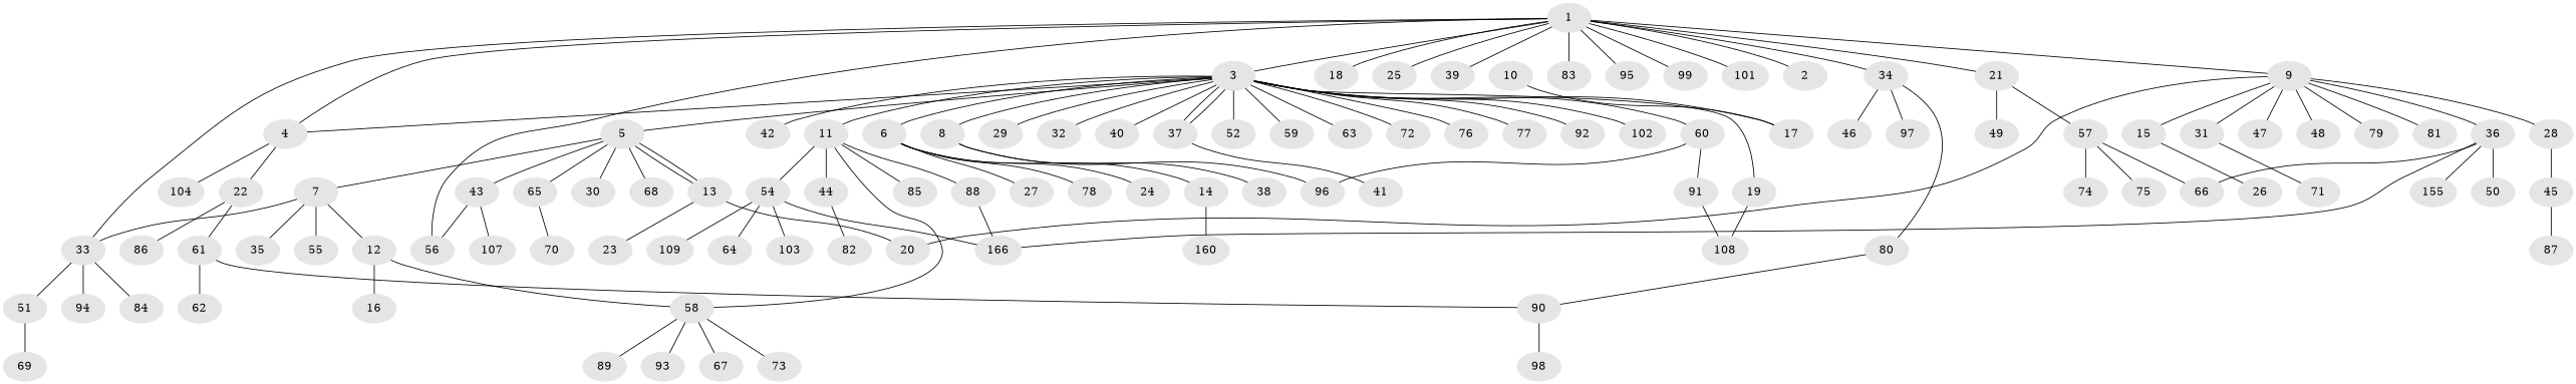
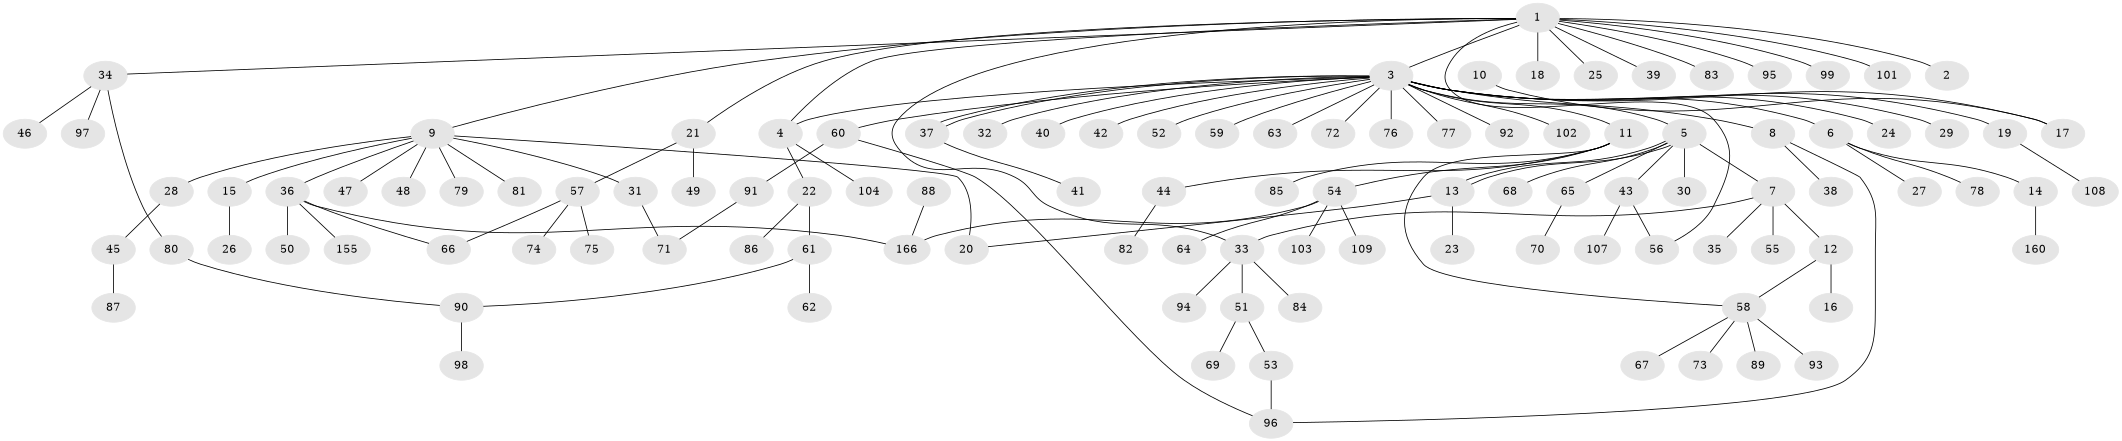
  graph {
    node [color=gray90 style=filled]
    1
    2
    3
    4
    9
    18
    21
    25
    33
    34
    39
    56
    83
    95
    99
    101
    5
    6
    8
    11
    17
    19
    24
    29
    32
    37
    40
    42
    52
    59
    60
    63
    72
    76
    77
    92
    102
    22
    104
    15
    20
    28
    31
    36
    47
    48
    79
    81
    49
    57
    51
    84
    94
    46
    80
    97
    10
    7
    13
    30
    43
    65
    68
    14
    27
    78
    38
    96
    44
    54
    58
    85
    88
    108
    41
    91
    61
    86
    12
    35
    55
    23
    107
    70
    n85 [label=160]
    16
    26
    45
    71
    50
    66
    n92 [label=155]
    n93 [label=166]
    82
    64
    103
    109
    67
    73
    89
    93
    74
    75
    62
    90
    87
+   53
    69
    98
    1 -- 2
    1 -- 3
    1 -- 4
    1 -- 9
    1 -- 18
    1 -- 21
    1 -- 25
    1 -- 33
    1 -- 34
    1 -- 39
    1 -- 56
    1 -- 83
    1 -- 95
    1 -- 99
    1 -- 101
    3 -- 4
    3 -- 5
    3 -- 6
    3 -- 8
    3 -- 11
    3 -- 17
    3 -- 19
-   6 -- 24
+   3 -- 24
    3 -- 29
    3 -- 32
    3 -- 37
    3 -- 37
    3 -- 40
    3 -- 42
    3 -- 52
    3 -- 59
    3 -- 60
    3 -- 63
    3 -- 72
    3 -- 76
    3 -- 77
    3 -- 92
    3 -- 102
    4 -- 22
    4 -- 104
    9 -- 15
    9 -- 20
    9 -- 28
    9 -- 31
    9 -- 36
    9 -- 47
    9 -- 48
    9 -- 79
    9 -- 81
    21 -- 49
    21 -- 57
    33 -- 51
    33 -- 84
    33 -- 94
    34 -- 46
    34 -- 80
    34 -- 97
    5 -- 7
    5 -- 13
    5 -- 13
    5 -- 30
    5 -- 43
    5 -- 65
    5 -- 68
    6 -- 14
    6 -- 27
    6 -- 78
    8 -- 38
    8 -- 96
    11 -- 44
    11 -- 54
    11 -- 58
    11 -- 85
-   11 -- 88
    19 -- 108
    37 -- 41
    60 -- 96
    60 -- 91
    22 -- 61
    22 -- 86
    15 -- 26
    28 -- 45
    31 -- 71
    36 -- 50
    36 -- 66
    36 -- n92
    36 -- n93
    57 -- 66
    57 -- 74
    57 -- 75
+   51 -- 53
    51 -- 69
    80 -- 90
    10 -- 17
    7 -- 33
    7 -- 12
    7 -- 35
    7 -- 55
    13 -- 20
    13 -- 23
    43 -- 56
    43 -- 107
    65 -- 70
    14 -- n85
    44 -- 82
    54 -- n93
    54 -- 64
    54 -- 103
    54 -- 109
    58 -- 67
    58 -- 73
    58 -- 89
    58 -- 93
    88 -- n93
-   91 -- 108
+   91 -- 71
    61 -- 62
    61 -- 90
    12 -- 58
    12 -- 16
    45 -- 87
    90 -- 98
+   53 -- 96
  }
